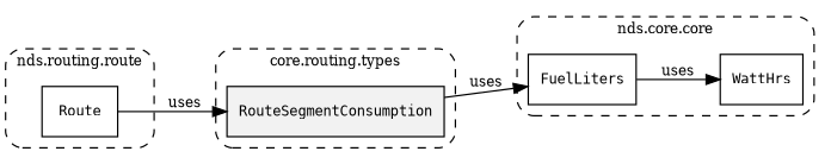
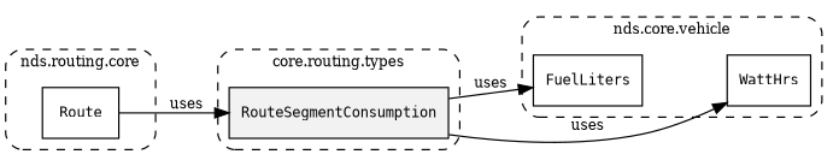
  digraph {
    fontsize=10
    rankdir=LR
    node [fontsize=10 shape=box]
    edge [fontsize=10]
    n1 [fillcolor="#0000000D" label=<<font face="monospace"><table align="center" border="0" cellspacing="0" cellpadding="0"><tr><td href="../../../content/packages/nds.routing.types.html#Structure-RouteSegmentConsumption" title="Structure defined in nds.routing.types">RouteSegmentConsumption</td></tr></table></font>> style=filled]
    n2 [label=<<font face="monospace"><table align="center" border="0" cellspacing="0" cellpadding="0"><tr><td href="../../../content/packages/nds.core.vehicle.html#Subtype-FuelLiters" title="Subtype defined in nds.core.vehicle">FuelLiters</td></tr></table></font>>]
    n3 [label=<<font face="monospace"><table align="center" border="0" cellspacing="0" cellpadding="0"><tr><td href="../../../content/packages/nds.core.vehicle.html#Subtype-WattHrs" title="Subtype defined in nds.core.vehicle">WattHrs</td></tr></table></font>>]
    n4 [label=<<font face="monospace"><table align="center" border="0" cellspacing="0" cellpadding="0"><tr><td href="../../../content/packages/nds.routing.route.html#Structure-Route" title="Structure defined in nds.routing.route">Route</td></tr></table></font>>]
    subgraph cluster_1 {
      label="core.routing.types"
      style="dashed, rounded"
      n1
    }
    subgraph cluster_2 {
-     label="nds.core.core"
+     label="nds.core.vehicle"
      style="dashed, rounded"
      n2
      n3
    }
    subgraph cluster_3 {
-     label="nds.routing.route"
+     label="nds.routing.core"
      style="dashed, rounded"
      n4
    }
    n1 -> n2 [label=uses]
-   n2 -> n3 [label=uses]
+   n1 -> n3 [label=uses]
    n4 -> n1 [label=uses]
  }
